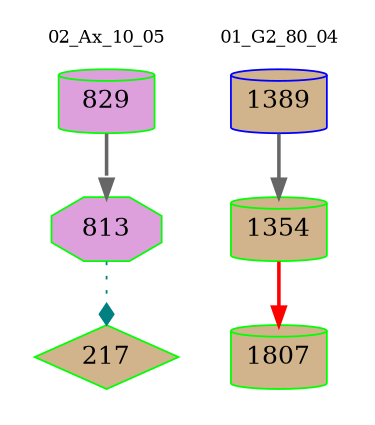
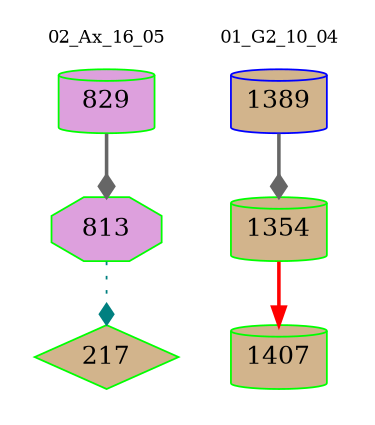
  digraph {
    node [color=green fillcolor=tan shape=cylinder style=filled]
    edge [arrowhead=diamond color=gray40 style=bold]
    n1 [fillcolor=plum label=829]
    n2 [fillcolor=plum label=813 shape=octagon]
    n3 [label=217 shape=diamond]
    n4 [color=blue label=1389]
    n5 [label=1354]
-   n6 [label=1807]
+   n6 [label=1407]
    subgraph cluster_1 {
      color=white
      fontsize=10
-     label="02_Ax_10_05"
+     label="02_Ax_16_05"
      n1
      n2
      n3
    }
    subgraph cluster_2 {
      color=white
      fontsize=10
-     label="01_G2_80_04"
+     label="01_G2_10_04"
      n4
      n5
      n6
    }
-   n1 -> n2 [arrowhead=normal]
+   n1 -> n2
    n2 -> n3 [color=teal style=dotted]
-   n4 -> n5 [arrowhead=normal]
+   n4 -> n5
    n5 -> n6 [arrowhead=normal color=red]
  }
